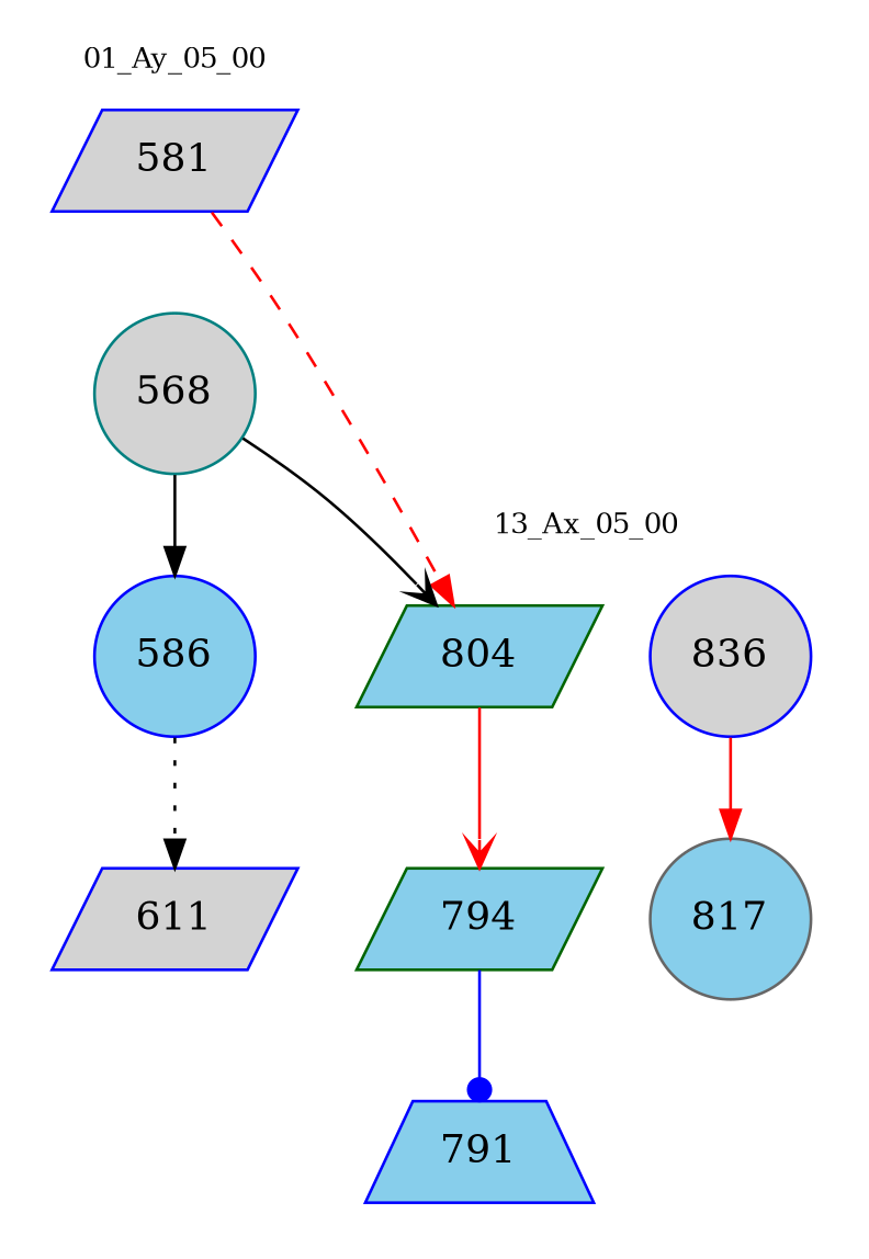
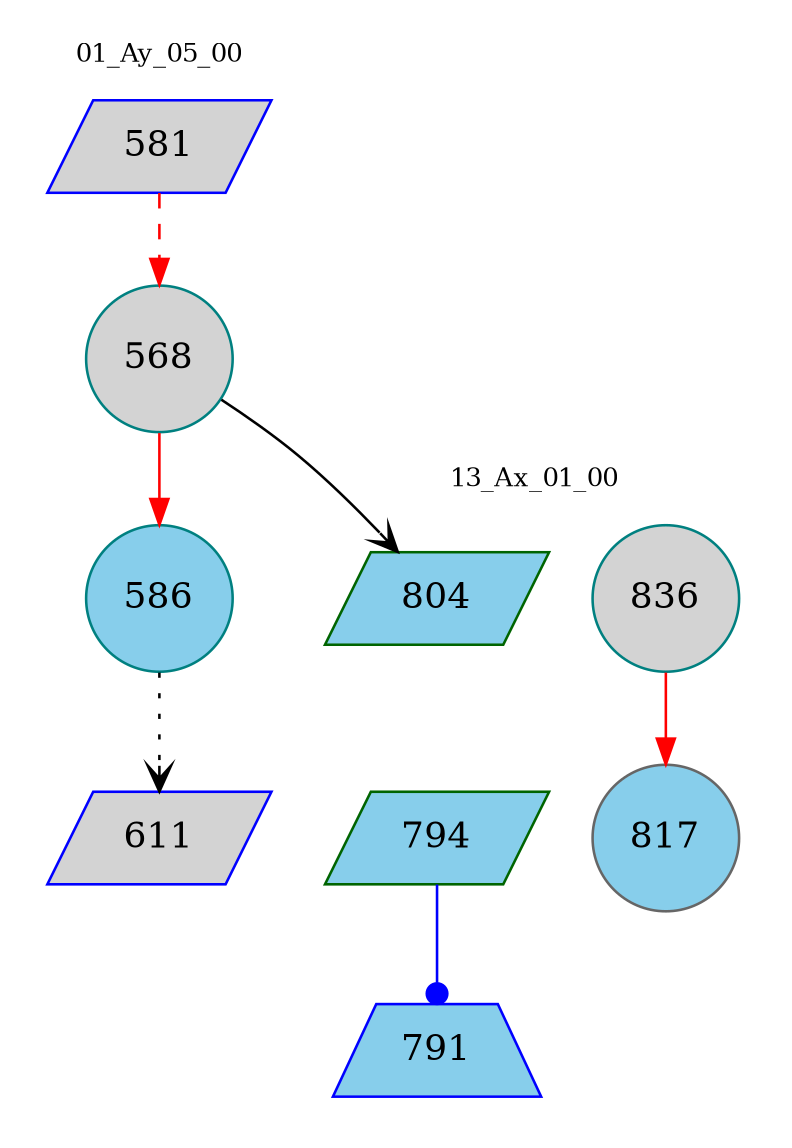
  digraph {
    node [color=blue fillcolor=skyblue shape=circle style=filled]
    edge [arrowhead=normal color=red style=solid]
-   n1 [fillcolor=lightgrey label=836]
+   n1 [color=teal fillcolor=lightgrey label=836]
    n2 [color=gray40 label=817]
    n3 [color=darkgreen label=804 shape=parallelogram]
    n4 [color=darkgreen label=794 shape=parallelogram]
    n5 [label=791 shape=trapezium]
    n6 [fillcolor=lightgrey label=581 shape=parallelogram]
    n7 [color=teal fillcolor=lightgrey label=568]
-   n8 [label=586]
+   n8 [color=teal label=586]
    n9 [fillcolor=lightgrey label=611 shape=parallelogram]
    subgraph cluster_1 {
      color=white
      fontsize=10
-     label="13_Ax_05_00"
+     label="13_Ax_01_00"
      n1
      n2
      n3
      n4
      n5
    }
    subgraph cluster_2 {
      color=white
      fontsize=10
      label="01_Ay_05_00"
      n6
      n7
      n8
      n9
    }
    n1 -> n2
-   n3 -> n4 [arrowhead=vee]
    n4 -> n5 [arrowhead=dot color=blue]
-   n6 -> n3 [style=dashed]
+   n6 -> n7 [style=dashed]
    n7 -> n3 [arrowhead=vee color=black]
-   n7 -> n8 [color=black]
-   n8 -> n9 [color=black style=dotted]
+   n7 -> n8
+   n8 -> n9 [arrowhead=vee color=black style=dotted]
  }
